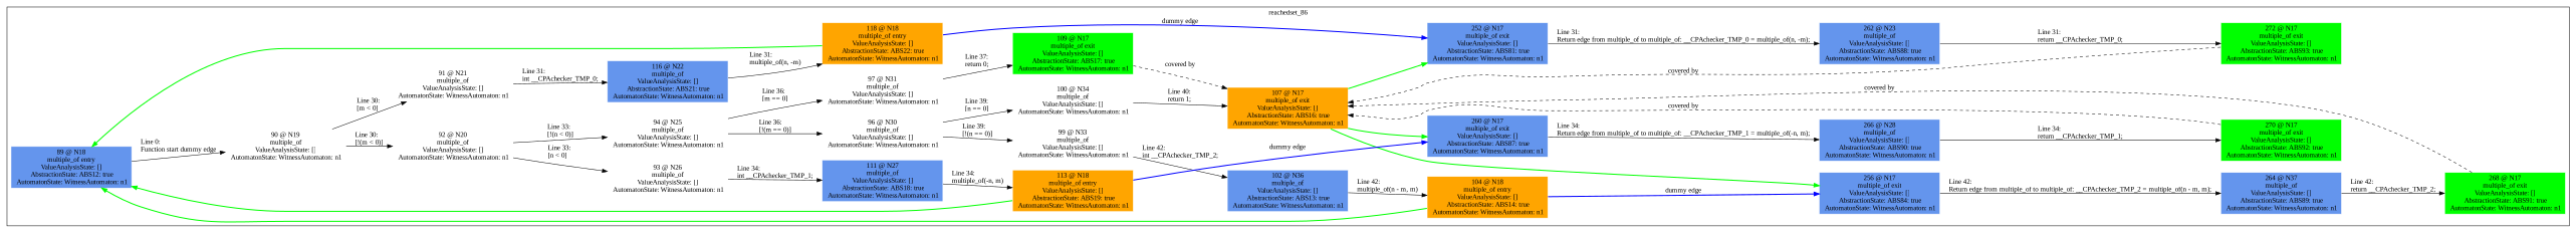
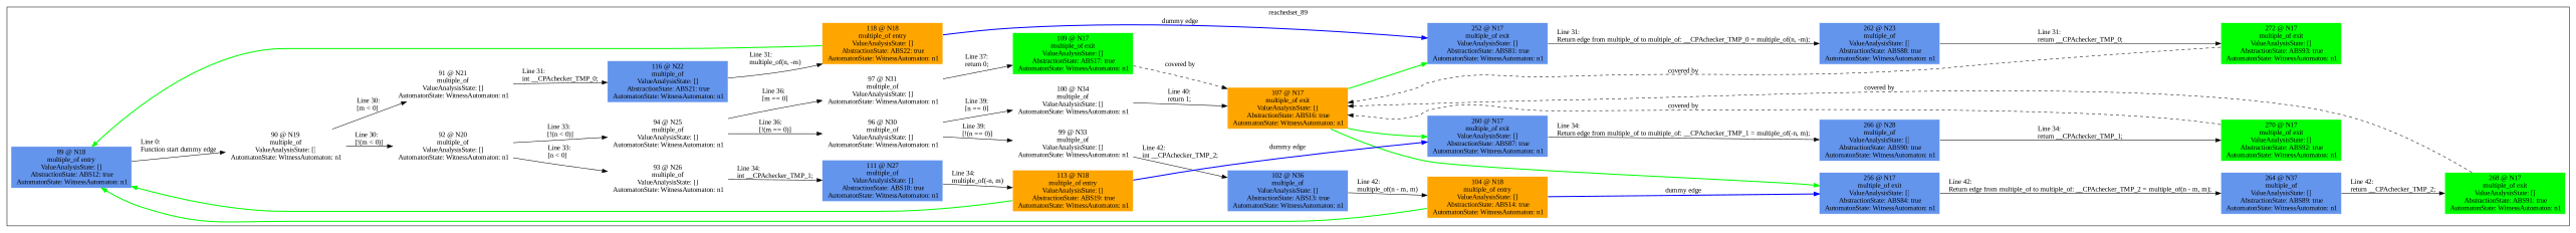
  digraph {
    rankdir=LR
    fontname="Liberation Serif"
    node [color=white fillcolor=cornflowerblue shape=box style=filled fontname="Liberation Serif"]
    edge [fontname="Liberation Serif"]
    n1 [label="89 @ N18\nmultiple_of entry\nValueAnalysisState: []\n AbstractionState: ABS12: true\n AutomatonState: WitnessAutomaton: n1\n"]
    n2 [label="90 @ N19\nmultiple_of\nValueAnalysisState: []\n AutomatonState: WitnessAutomaton: n1\n" fillcolor=""]
    n3 [label="92 @ N20\nmultiple_of\nValueAnalysisState: []\n AutomatonState: WitnessAutomaton: n1\n" fillcolor=""]
    n4 [label="91 @ N21\nmultiple_of\nValueAnalysisState: []\n AutomatonState: WitnessAutomaton: n1\n" fillcolor=""]
    n5 [label="94 @ N25\nmultiple_of\nValueAnalysisState: []\n AutomatonState: WitnessAutomaton: n1\n" fillcolor=""]
    n6 [label="93 @ N26\nmultiple_of\nValueAnalysisState: []\n AutomatonState: WitnessAutomaton: n1\n" fillcolor=""]
    n7 [label="97 @ N31\nmultiple_of\nValueAnalysisState: []\n AutomatonState: WitnessAutomaton: n1\n" fillcolor=""]
    n8 [label="96 @ N30\nmultiple_of\nValueAnalysisState: []\n AutomatonState: WitnessAutomaton: n1\n" fillcolor=""]
    n9 [fillcolor=green label="109 @ N17\nmultiple_of exit\nValueAnalysisState: []\n AbstractionState: ABS17: true\n AutomatonState: WitnessAutomaton: n1\n"]
    n10 [fillcolor=orange label="107 @ N17\nmultiple_of exit\nValueAnalysisState: []\n AbstractionState: ABS16: true\n AutomatonState: WitnessAutomaton: n1\n"]
    n11 [label="100 @ N34\nmultiple_of\nValueAnalysisState: []\n AutomatonState: WitnessAutomaton: n1\n" fillcolor=""]
    n12 [label="99 @ N33\nmultiple_of\nValueAnalysisState: []\n AutomatonState: WitnessAutomaton: n1\n" fillcolor=""]
    n13 [label="102 @ N36\nmultiple_of\nValueAnalysisState: []\n AbstractionState: ABS13: true\n AutomatonState: WitnessAutomaton: n1\n"]
    n14 [fillcolor=orange label="104 @ N18\nmultiple_of entry\nValueAnalysisState: []\n AbstractionState: ABS14: true\n AutomatonState: WitnessAutomaton: n1\n"]
    n15 [label="256 @ N17\nmultiple_of exit\nValueAnalysisState: []\n AbstractionState: ABS84: true\n AutomatonState: WitnessAutomaton: n1\n"]
    n16 [label="264 @ N37\nmultiple_of\nValueAnalysisState: []\n AbstractionState: ABS89: true\n AutomatonState: WitnessAutomaton: n1\n"]
    n17 [fillcolor=green label="268 @ N17\nmultiple_of exit\nValueAnalysisState: []\n AbstractionState: ABS91: true\n AutomatonState: WitnessAutomaton: n1\n"]
    n18 [label="111 @ N27\nmultiple_of\nValueAnalysisState: []\n AbstractionState: ABS18: true\n AutomatonState: WitnessAutomaton: n1\n"]
    n19 [fillcolor=orange label="113 @ N18\nmultiple_of entry\nValueAnalysisState: []\n AbstractionState: ABS19: true\n AutomatonState: WitnessAutomaton: n1\n"]
    n20 [label="260 @ N17\nmultiple_of exit\nValueAnalysisState: []\n AbstractionState: ABS87: true\n AutomatonState: WitnessAutomaton: n1\n"]
    n21 [label="266 @ N28\nmultiple_of\nValueAnalysisState: []\n AbstractionState: ABS90: true\n AutomatonState: WitnessAutomaton: n1\n"]
    n22 [fillcolor=green label="270 @ N17\nmultiple_of exit\nValueAnalysisState: []\n AbstractionState: ABS92: true\n AutomatonState: WitnessAutomaton: n1\n"]
    n23 [label="116 @ N22\nmultiple_of\nValueAnalysisState: []\n AbstractionState: ABS21: true\n AutomatonState: WitnessAutomaton: n1\n"]
    n24 [fillcolor=orange label="118 @ N18\nmultiple_of entry\nValueAnalysisState: []\n AbstractionState: ABS22: true\n AutomatonState: WitnessAutomaton: n1\n"]
    n25 [label="252 @ N17\nmultiple_of exit\nValueAnalysisState: []\n AbstractionState: ABS81: true\n AutomatonState: WitnessAutomaton: n1\n"]
    n26 [label="262 @ N23\nmultiple_of\nValueAnalysisState: []\n AbstractionState: ABS88: true\n AutomatonState: WitnessAutomaton: n1\n"]
    n27 [fillcolor=green label="272 @ N17\nmultiple_of exit\nValueAnalysisState: []\n AbstractionState: ABS93: true\n AutomatonState: WitnessAutomaton: n1\n"]
    subgraph cluster_1 {
-     label=reachedset_86
+     label=reachedset_89
      n1
      n2
      n3
      n4
      n5
      n6
      n7
      n8
      n9
      n10
      n11
      n12
      n13
      n14
      n15
      n16
      n17
      n18
      n19
      n20
      n21
      n22
      n23
      n24
      n25
      n26
      n27
    }
    n1 -> n2 [label="Line 0: \lFunction start dummy edge\l"]
    n2 -> n3 [label="Line 30: \l[!(m < 0)]\l"]
    n2 -> n4 [label="Line 30: \l[m < 0]\l"]
    n3 -> n5 [label="Line 33: \l[!(n < 0)]\l"]
    n3 -> n6 [label="Line 33: \l[n < 0]\l"]
    n4 -> n23 [label="Line 31: \lint __CPAchecker_TMP_0;\l"]
    n5 -> n7 [label="Line 36: \l[m == 0]\l"]
    n5 -> n8 [label="Line 36: \l[!(m == 0)]\l"]
    n6 -> n18 [label="Line 34: \lint __CPAchecker_TMP_1;\l"]
    n7 -> n9 [label="Line 37: \lreturn 0;\l"]
    n8 -> n11 [label="Line 39: \l[n == 0]\l"]
    n8 -> n12 [label="Line 39: \l[!(n == 0)]\l"]
    n9 -> n10 [label="covered by" style=dashed weight=0]
    n10 -> n15 [color=green style=bold]
    n10 -> n20 [color=green style=bold]
    n10 -> n25 [color=green style=bold]
    n11 -> n10 [label="Line 40: \lreturn 1;\l"]
    n12 -> n13 [label="Line 42: \lint __CPAchecker_TMP_2;\l"]
    n13 -> n14 [label="Line 42: \lmultiple_of(n - m, m)\l"]
    n14 -> n1 [color=green style=bold]
    n14 -> n15 [color=blue label="dummy edge" style=bold]
    n15 -> n16 [label="Line 42: \lReturn edge from multiple_of to multiple_of: __CPAchecker_TMP_2 = multiple_of(n - m, m);\l"]
    n16 -> n17 [label="Line 42: \lreturn __CPAchecker_TMP_2;\l"]
    n17 -> n10 [label="covered by" style=dashed weight=0]
    n18 -> n19 [label="Line 34: \lmultiple_of(-n, m)\l"]
    n19 -> n1 [color=green style=bold]
    n19 -> n20 [color=blue label="dummy edge" style=bold]
    n20 -> n21 [label="Line 34: \lReturn edge from multiple_of to multiple_of: __CPAchecker_TMP_1 = multiple_of(-n, m);\l"]
    n21 -> n22 [label="Line 34: \lreturn __CPAchecker_TMP_1;\l"]
    n22 -> n10 [label="covered by" style=dashed weight=0]
    n23 -> n24 [label="Line 31: \lmultiple_of(n, -m)\l"]
    n24 -> n1 [color=green style=bold]
    n24 -> n25 [color=blue label="dummy edge" style=bold]
    n25 -> n26 [label="Line 31: \lReturn edge from multiple_of to multiple_of: __CPAchecker_TMP_0 = multiple_of(n, -m);\l"]
    n26 -> n27 [label="Line 31: \lreturn __CPAchecker_TMP_0;\l"]
    n27 -> n10 [label="covered by" style=dashed weight=0]
  }
